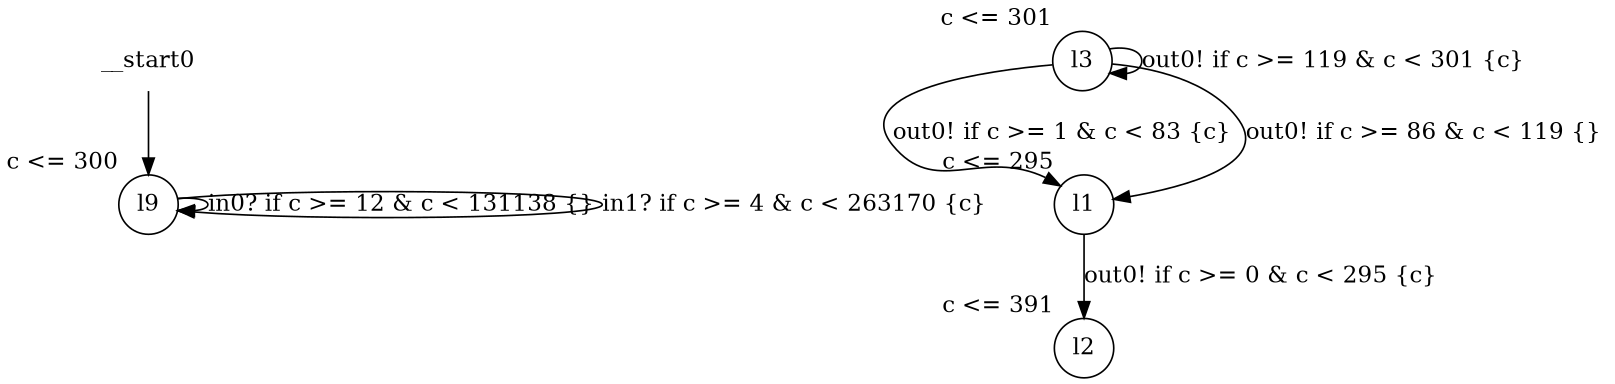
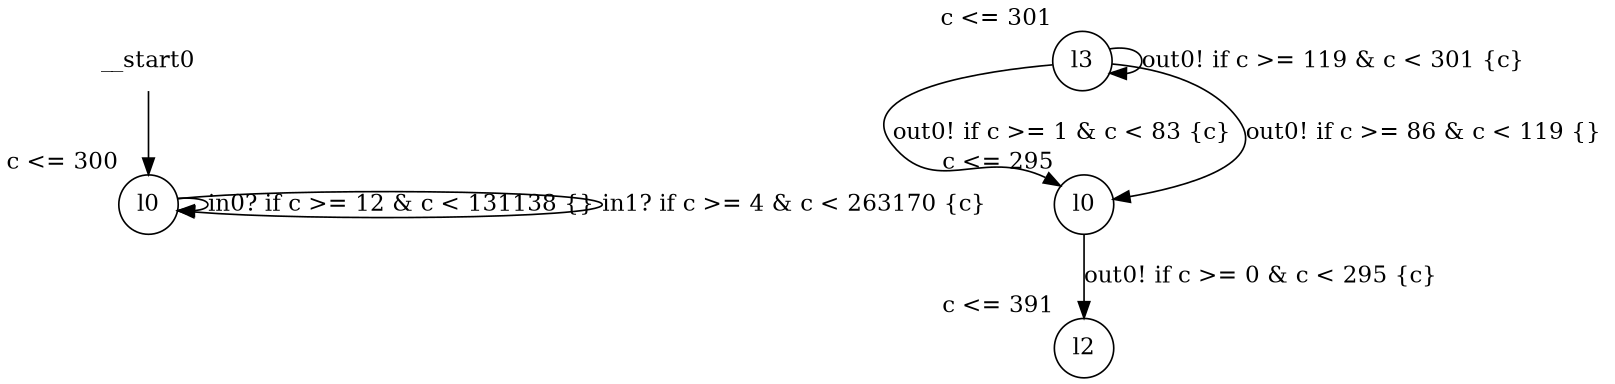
  digraph {
    node [shape=circle margin=0]
    __start0 [shape=none margin=""]
-   n2 [label=l9 xlabel="c <= 300"]
+   n2 [label=l0 xlabel="c <= 300"]
    n3 [label=l3 xlabel="c <= 301"]
-   n4 [label=l1 xlabel="c <= 295"]
+   n4 [label=l0 xlabel="c <= 295"]
    n5 [label=l2 xlabel="c <= 391"]
    __start0 -> n2
    n2 -> n2 [label="in0? if c >= 12 & c < 131138 {} "]
    n2 -> n2 [label="in1? if c >= 4 & c < 263170 {c} "]
    n3 -> n3 [label="out0! if c >= 119 & c < 301 {c} "]
    n3 -> n4 [label="out0! if c >= 1 & c < 83 {c} "]
    n3 -> n4 [label="out0! if c >= 86 & c < 119 {} "]
    n4 -> n5 [label="out0! if c >= 0 & c < 295 {c} "]
  }
